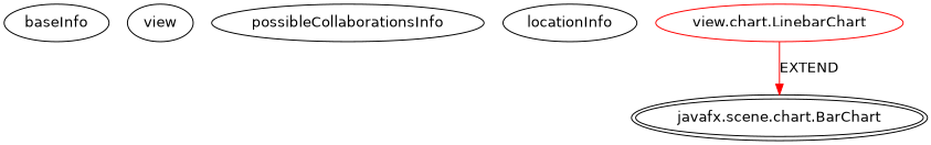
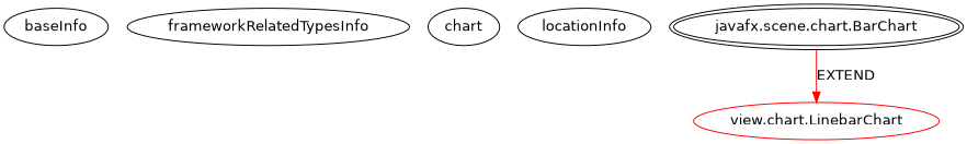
  digraph {
    fontname="DejaVu Sans"
    node [fontname="DejaVu Sans"]
    baseInfo [category=extension_graph graphId=810 isAnonymous=false possibleRelation=false]
-   frameworkRelatedTypesInfo [0="javafx.scene.chart.BarChart" label=view]
-   possibleCollaborationsInfo
+   frameworkRelatedTypesInfo [0="javafx.scene.chart.BarChart"]
+   possibleCollaborationsInfo [label=chart]
    locationInfo [contextSignature=LinebarChart filePath="/LichuanLu-ShunUI-FX/ShunUI-FX-master/src/view/chart/LinebarChart.java" graphId=810 projectName="LichuanLu-ShunUI-FX"]
    n5 [color=red isFrameworkType=false label="view.chart.LinebarChart" vertexType=ROOT_CLIENT_CLASS_DECLARATION]
    n6 [isFrameworkType=true label="javafx.scene.chart.BarChart" peripheries=2 vertexType=FRAMEWORK_CLASS_TYPE]
-   n5 -> n6 [color=red label=EXTEND fontname="DejaVu Sans"]
+   n6 -> n5 [color=red label=EXTEND fontname="DejaVu Sans"]
  }
